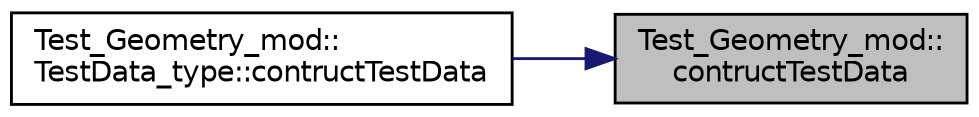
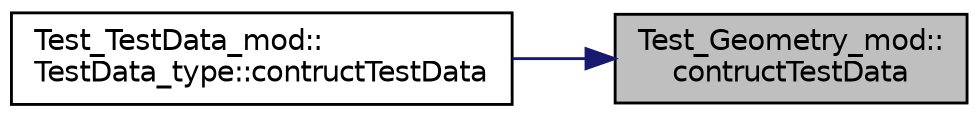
  digraph {
    rankdir=RL
    node [color=black fontname=Helvetica fontsize=10 shape=record style=filled]
    n1 [fillcolor=grey75 fontcolor=black height=0.2 label="Test_Geometry_mod::\lcontructTestData" width=0.4]
-   n2 [fillcolor=white height=0.2 label="Test_Geometry_mod::\lTestData_type::contructTestData" width=0.4]
+   n2 [fillcolor=white height=0.2 label="Test_TestData_mod::\lTestData_type::contructTestData" width=0.4]
    n1 -> n2 [color=midnightblue dir=back fontname=Helvetica fontsize=10 labelfontname=Helvetica labelfontsize=10 style=solid]
  }
